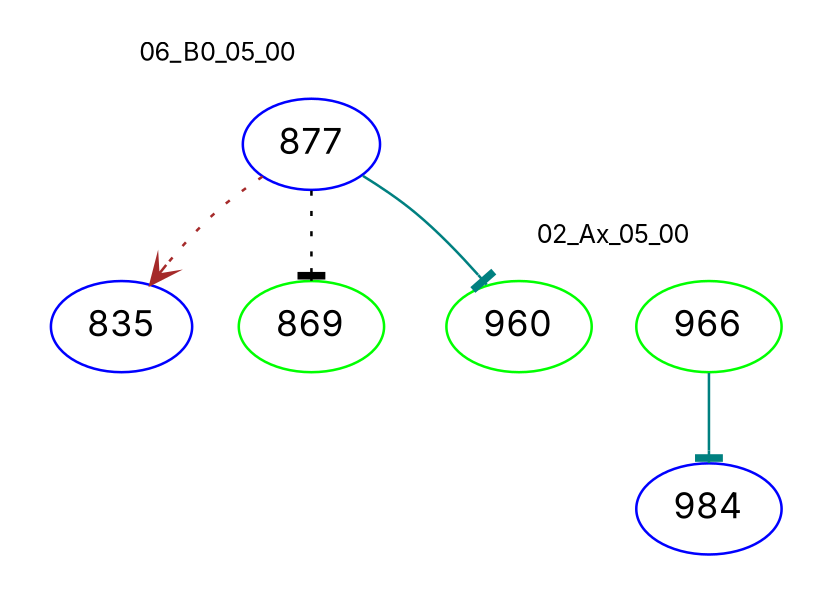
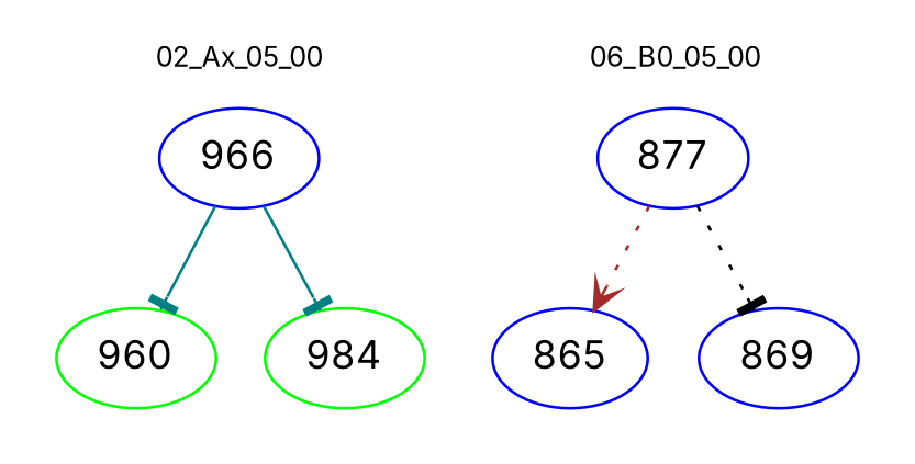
  digraph {
    fontname=Inter
    node [color=blue fontname=Inter]
    edge [arrowhead=tee color=teal fontname=Inter style=solid]
-   n1 [color=green label=966]
+   n1 [label=966]
    n2 [color=green label=960]
-   n3 [label=984]
+   n3 [color=green label=984]
    n4 [label=877]
-   n5 [label=835]
-   n6 [color=green label=869]
+   n5 [label=865]
+   n6 [label=869]
    subgraph cluster_1 {
      color=white
      fontsize=10
      label="02_Ax_05_00"
      n1
      n2
      n3
    }
    subgraph cluster_2 {
      color=white
      fontsize=10
      label="06_B0_05_00"
      n4
      n5
      n6
    }
-   n4 -> n2
+   n1 -> n2
    n1 -> n3
    n4 -> n5 [arrowhead=vee color=brown style=dotted]
    n4 -> n6 [color=black style=dotted]
  }
